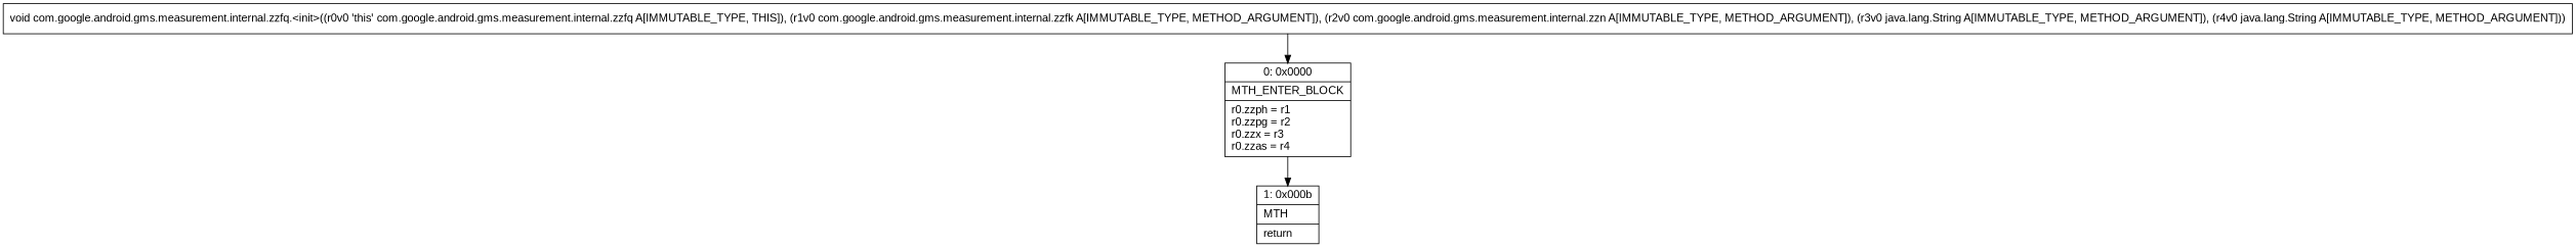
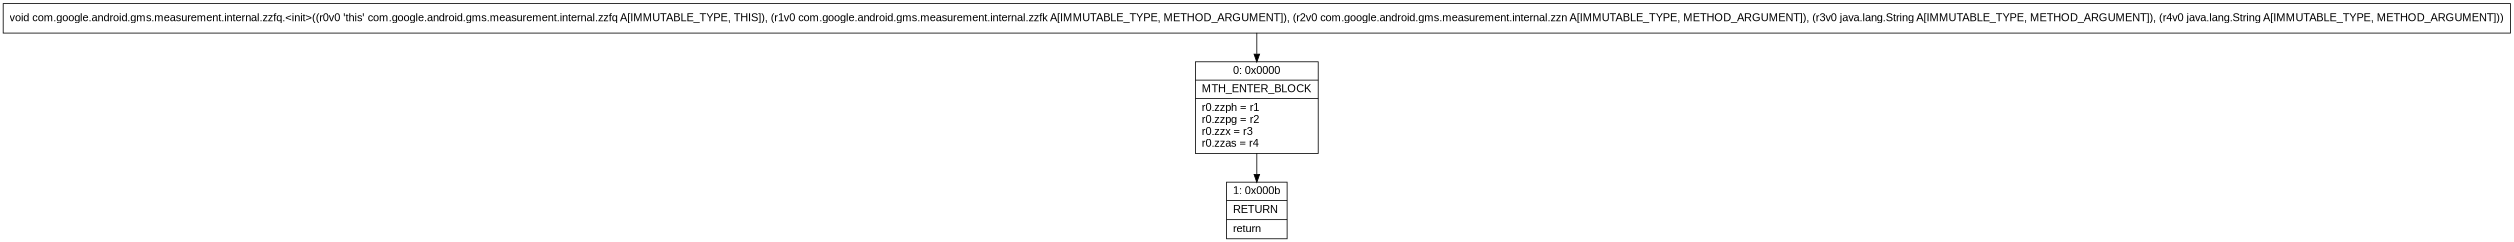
  digraph {
    fontname="Liberation Sans"
    node [shape=record fontname="Liberation Sans"]
    edge [fontname="Liberation Sans"]
    n1 [label="{0\:\ 0x0000|MTH_ENTER_BLOCK\l|r0.zzph = r1\lr0.zzpg = r2\lr0.zzx = r3\lr0.zzas = r4\l}"]
-   n2 [label="{1\:\ 0x000b|MTH\l|return\l}"]
+   n2 [label="{1\:\ 0x000b|RETURN\l|return\l}"]
    n3 [label="{void com.google.android.gms.measurement.internal.zzfq.\<init\>((r0v0 'this' com.google.android.gms.measurement.internal.zzfq A[IMMUTABLE_TYPE, THIS]), (r1v0 com.google.android.gms.measurement.internal.zzfk A[IMMUTABLE_TYPE, METHOD_ARGUMENT]), (r2v0 com.google.android.gms.measurement.internal.zzn A[IMMUTABLE_TYPE, METHOD_ARGUMENT]), (r3v0 java.lang.String A[IMMUTABLE_TYPE, METHOD_ARGUMENT]), (r4v0 java.lang.String A[IMMUTABLE_TYPE, METHOD_ARGUMENT])) }"]
    n1 -> n2
    n3 -> n1
  }
